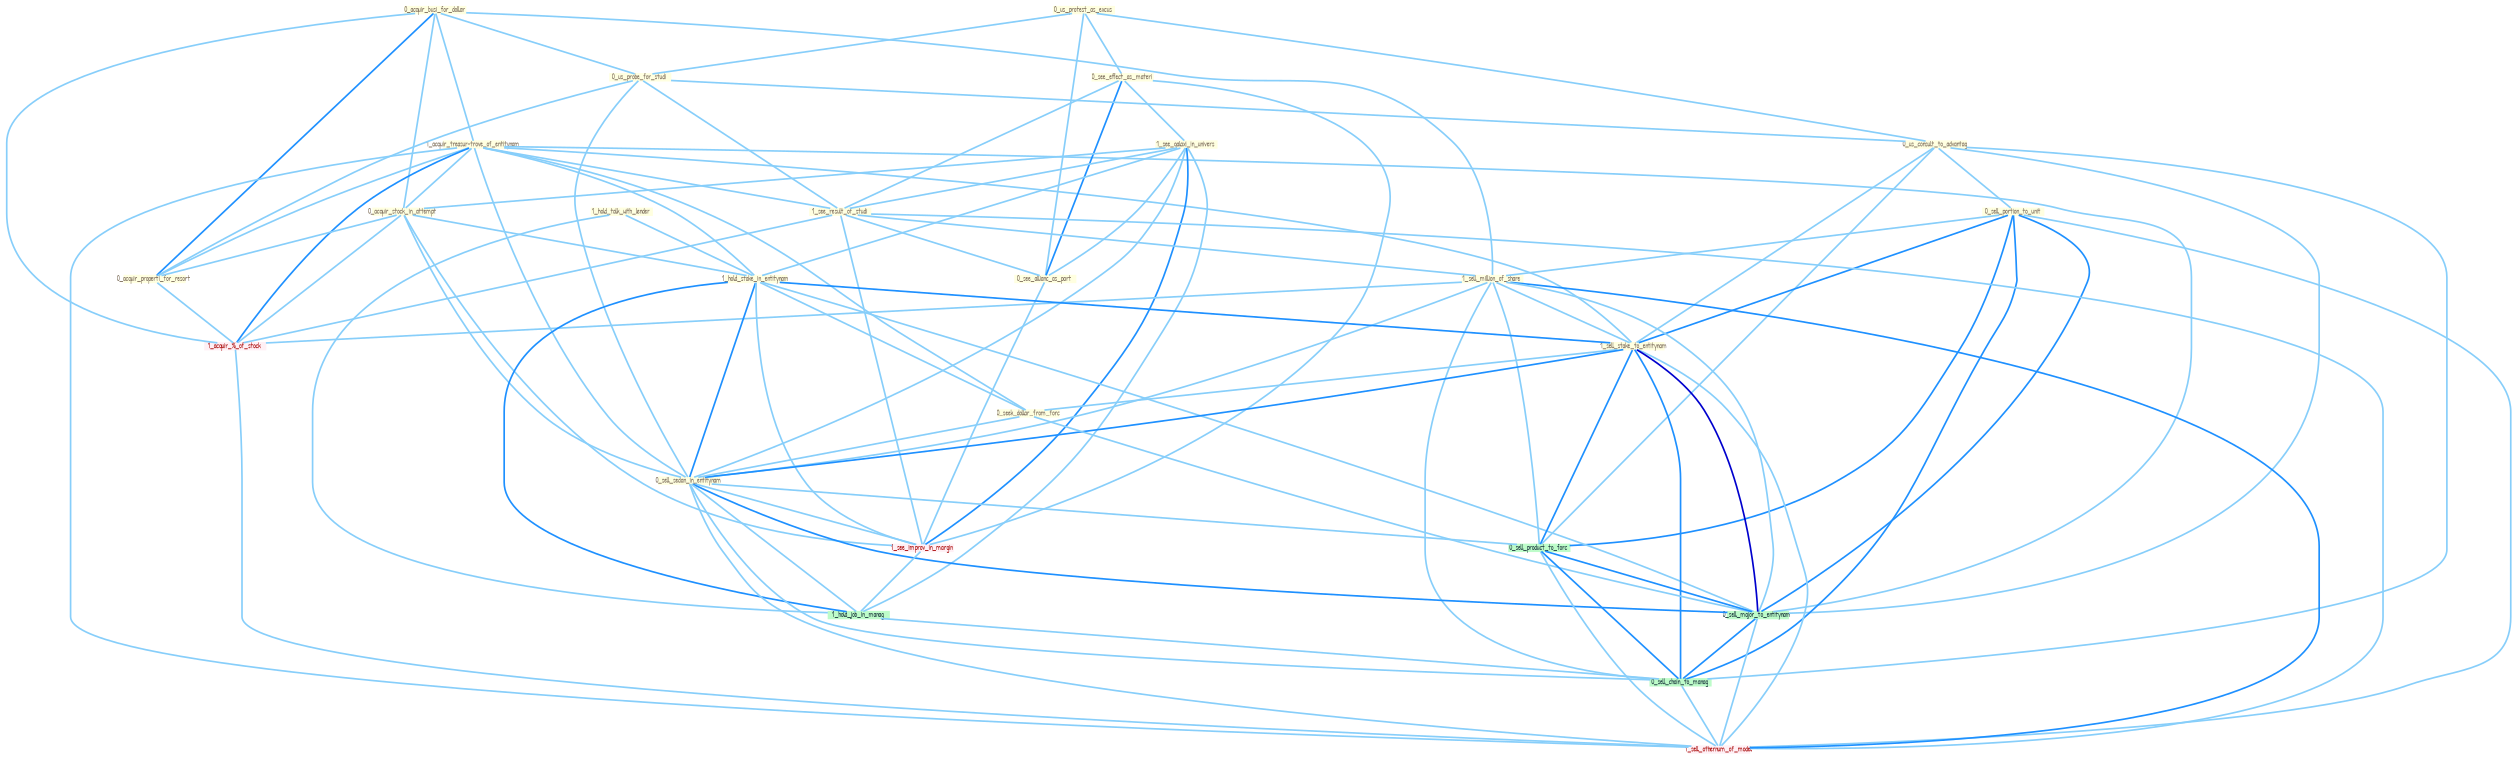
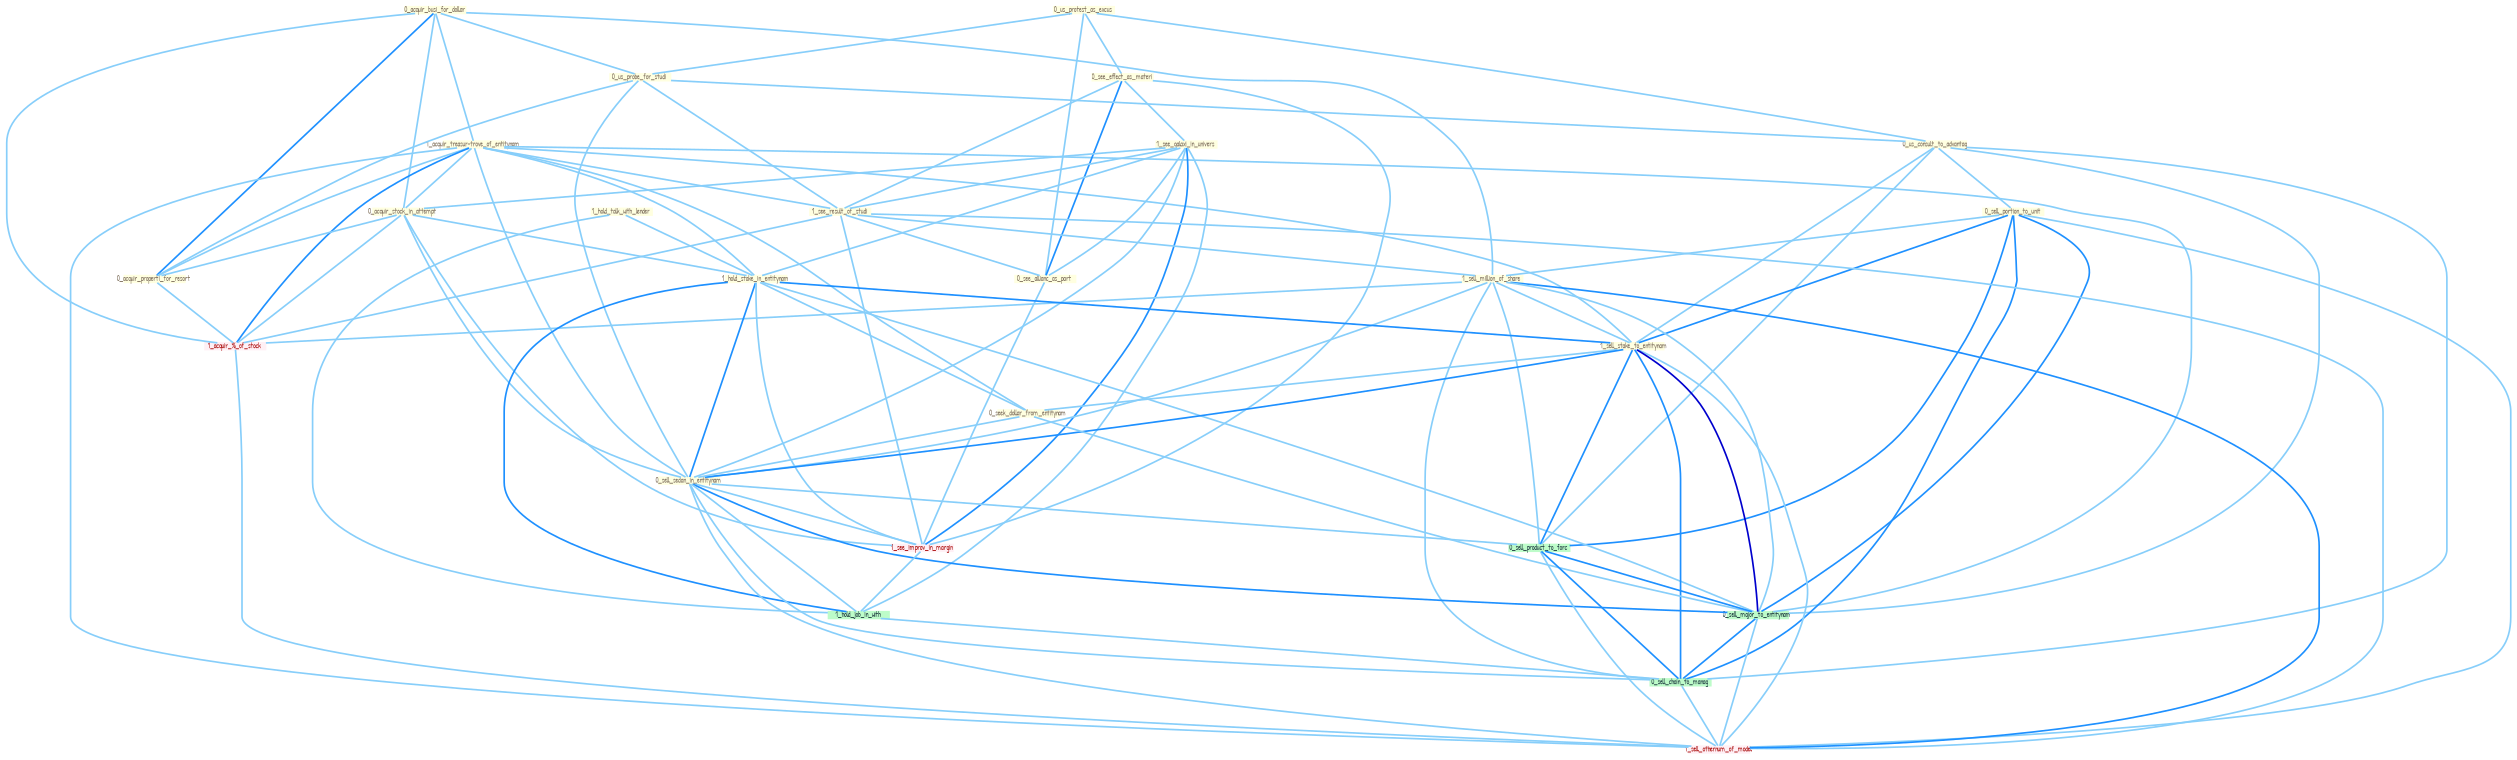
  graph {
    fontname="Patrick Hand"
    node [color="#ffffe0" fixedsize=true fontcolor="#8b7d6b" fontname="Patrick Hand" fontsize=4 shape=polygon style=filled]
    edge [color="#87cefa" fontname="Patrick Hand" w=1]
    "0_acquir_busi_for_dollar " [height=.06 width=.5]
    "1_acquir_treasur-trove_of_entitynam " [height=.06 width=.5]
    "0_us_protest_as_excus " [height=.06 width=.5]
    "0_see_effect_as_materi " [height=.06 width=.5]
    "1_see_galaxi_in_univers " [height=.06 width=.5]
    "0_acquir_stock_in_attempt " [height=.06 width=.5]
    "0_us_probe_for_studi " [height=.06 width=.5]
    "0_us_consult_to_advantag " [height=.06 width=.5]
    "0_sell_portion_to_unit " [height=.06 width=.5]
    "1_see_result_of_studi " [height=.06 width=.5]
    "1_sell_million_of_share " [height=.06 width=.5]
    "0_see_allianc_as_part " [height=.06 width=.5]
    "1_hold_talk_with_lender " [height=.06 width=.5]
    "0_acquir_properti_for_resort " [height=.06 width=.5]
    "1_hold_stake_in_entitynam " [height=.06 width=.5]
    n16 [height=.06 label="1_sell_stake_to_entitynam" width=.5]
-   "0_seek_dollar_from_entitynam " [height=.06 width=.5 label="0_seek_dollar_from_forc"]
+   "0_seek_dollar_from_entitynam " [height=.06 width=.5]
    "0_sell_sedan_in_entitynam " [height=.06 width=.5]
    "1_see_improv_in_margin " [color="#fff0f5" fontcolor="#b22222" height=.06 width=.5]
    "1_acquir_%_of_stock " [color="#fff0f5" fontcolor="#b22222" height=.06 width=.5]
    "1_sell_othernum_of_model " [color="#fff0f5" fontcolor="#b22222" height=.06 width=.5]
    "0_sell_major_to_entitynam " [color="#BDFCC9" fontcolor="#2f4f4f" height=.06 width=.5]
-   "1_hold_job_in_manag " [color="#BDFCC9" fontcolor="#2f4f4f" height=.06 width=.5]
+   "1_hold_job_in_manag " [color="#BDFCC9" fontcolor="#2f4f4f" height=.06 width=.5 label="1_hold_job_in_with"]
    "0_sell_product_to_forc " [color="#BDFCC9" fontcolor="#2f4f4f" height=.06 width=.5]
    "0_sell_chain_to_manag " [color="#BDFCC9" fontcolor="#2f4f4f" height=.06 width=.5]
    subgraph sub_1 {
      "0_acquir_busi_for_dollar "
      "1_acquir_treasur-trove_of_entitynam "
      "0_us_protest_as_excus "
      "0_see_effect_as_materi "
      "1_see_galaxi_in_univers "
      "0_acquir_stock_in_attempt "
      "0_us_probe_for_studi "
      "0_us_consult_to_advantag "
      "0_sell_portion_to_unit "
      "1_see_result_of_studi "
      "1_sell_million_of_share "
      "0_see_allianc_as_part "
      "1_hold_talk_with_lender "
      "0_acquir_properti_for_resort "
      "1_hold_stake_in_entitynam "
      n16
      "0_seek_dollar_from_entitynam "
      "0_sell_sedan_in_entitynam "
    }
    subgraph sub_2 {
      "1_see_improv_in_margin "
      "1_acquir_%_of_stock "
      "1_sell_othernum_of_model "
    }
    "0_acquir_busi_for_dollar " -- "1_acquir_treasur-trove_of_entitynam "
    "0_acquir_busi_for_dollar " -- "0_acquir_stock_in_attempt "
    "0_acquir_busi_for_dollar " -- "0_us_probe_for_studi "
    "0_acquir_busi_for_dollar " -- "1_sell_million_of_share "
    "0_acquir_busi_for_dollar " -- "0_acquir_properti_for_resort " [color="#1e90ff" w=2]
    "0_acquir_busi_for_dollar " -- "1_acquir_%_of_stock "
    "1_acquir_treasur-trove_of_entitynam " -- "0_acquir_stock_in_attempt "
    "1_acquir_treasur-trove_of_entitynam " -- "1_see_result_of_studi "
    "1_acquir_treasur-trove_of_entitynam " -- "0_acquir_properti_for_resort "
    "1_acquir_treasur-trove_of_entitynam " -- "1_hold_stake_in_entitynam "
    "1_acquir_treasur-trove_of_entitynam " -- n16
    "1_acquir_treasur-trove_of_entitynam " -- "0_seek_dollar_from_entitynam "
    "1_acquir_treasur-trove_of_entitynam " -- "0_sell_sedan_in_entitynam "
    "1_acquir_treasur-trove_of_entitynam " -- "1_acquir_%_of_stock " [color="#1e90ff" w=2]
    "1_acquir_treasur-trove_of_entitynam " -- "1_sell_othernum_of_model "
    "1_acquir_treasur-trove_of_entitynam " -- "0_sell_major_to_entitynam "
    "0_us_protest_as_excus " -- "0_see_effect_as_materi "
    "0_us_protest_as_excus " -- "0_us_probe_for_studi "
    "0_us_protest_as_excus " -- "0_us_consult_to_advantag "
    "0_us_protest_as_excus " -- "0_see_allianc_as_part "
    "0_see_effect_as_materi " -- "1_see_galaxi_in_univers "
    "0_see_effect_as_materi " -- "1_see_result_of_studi "
    "0_see_effect_as_materi " -- "0_see_allianc_as_part " [color="#1e90ff" w=2]
    "0_see_effect_as_materi " -- "1_see_improv_in_margin "
    "1_see_galaxi_in_univers " -- "0_acquir_stock_in_attempt "
    "1_see_galaxi_in_univers " -- "1_see_result_of_studi "
    "1_see_galaxi_in_univers " -- "0_see_allianc_as_part "
    "1_see_galaxi_in_univers " -- "1_hold_stake_in_entitynam "
    "1_see_galaxi_in_univers " -- "0_sell_sedan_in_entitynam "
    "1_see_galaxi_in_univers " -- "1_see_improv_in_margin " [color="#1e90ff" w=2]
    "1_see_galaxi_in_univers " -- "1_hold_job_in_manag "
    "0_acquir_stock_in_attempt " -- "0_acquir_properti_for_resort "
    "0_acquir_stock_in_attempt " -- "1_hold_stake_in_entitynam "
    "0_acquir_stock_in_attempt " -- "0_sell_sedan_in_entitynam "
    "0_acquir_stock_in_attempt " -- "1_see_improv_in_margin "
    "0_acquir_stock_in_attempt " -- "1_acquir_%_of_stock "
    "0_us_probe_for_studi " -- "0_us_consult_to_advantag "
    "0_us_probe_for_studi " -- "1_see_result_of_studi "
    "0_us_probe_for_studi " -- "0_acquir_properti_for_resort "
    "0_us_probe_for_studi " -- "0_sell_sedan_in_entitynam "
    "0_us_consult_to_advantag " -- "0_sell_portion_to_unit "
    "0_us_consult_to_advantag " -- n16
    "0_us_consult_to_advantag " -- "0_sell_major_to_entitynam "
    "0_us_consult_to_advantag " -- "0_sell_product_to_forc "
    "0_us_consult_to_advantag " -- "0_sell_chain_to_manag "
    "0_sell_portion_to_unit " -- "1_sell_million_of_share "
    "0_sell_portion_to_unit " -- n16 [color="#1e90ff" w=2]
    "0_sell_portion_to_unit " -- "1_sell_othernum_of_model "
    "0_sell_portion_to_unit " -- "0_sell_major_to_entitynam " [color="#1e90ff" w=2]
    "0_sell_portion_to_unit " -- "0_sell_product_to_forc " [color="#1e90ff" w=2]
    "0_sell_portion_to_unit " -- "0_sell_chain_to_manag " [color="#1e90ff" w=2]
    "1_see_result_of_studi " -- "1_sell_million_of_share "
    "1_see_result_of_studi " -- "0_see_allianc_as_part "
    "1_see_result_of_studi " -- "1_see_improv_in_margin "
    "1_see_result_of_studi " -- "1_acquir_%_of_stock "
    "1_see_result_of_studi " -- "1_sell_othernum_of_model "
    "1_sell_million_of_share " -- n16
    "1_sell_million_of_share " -- "0_sell_sedan_in_entitynam "
    "1_sell_million_of_share " -- "1_acquir_%_of_stock "
    "1_sell_million_of_share " -- "1_sell_othernum_of_model " [color="#1e90ff" w=2]
    "1_sell_million_of_share " -- "0_sell_major_to_entitynam "
    "1_sell_million_of_share " -- "0_sell_product_to_forc "
    "1_sell_million_of_share " -- "0_sell_chain_to_manag "
    "0_see_allianc_as_part " -- "1_see_improv_in_margin "
    "1_hold_talk_with_lender " -- "1_hold_stake_in_entitynam "
    "1_hold_talk_with_lender " -- "1_hold_job_in_manag "
    "0_acquir_properti_for_resort " -- "1_acquir_%_of_stock "
    "1_hold_stake_in_entitynam " -- n16 [color="#1e90ff" w=2]
    "1_hold_stake_in_entitynam " -- "0_seek_dollar_from_entitynam "
    "1_hold_stake_in_entitynam " -- "0_sell_sedan_in_entitynam " [color="#1e90ff" w=2]
    "1_hold_stake_in_entitynam " -- "1_see_improv_in_margin "
    "1_hold_stake_in_entitynam " -- "0_sell_major_to_entitynam "
    "1_hold_stake_in_entitynam " -- "1_hold_job_in_manag " [color="#1e90ff" w=2]
    n16 -- "0_seek_dollar_from_entitynam "
    n16 -- "0_sell_sedan_in_entitynam " [color="#1e90ff" w=2]
    n16 -- "1_sell_othernum_of_model "
    n16 -- "0_sell_major_to_entitynam " [color="#0000cd" w=3]
    n16 -- "0_sell_product_to_forc " [color="#1e90ff" w=2]
    n16 -- "0_sell_chain_to_manag " [color="#1e90ff" w=2]
    "0_seek_dollar_from_entitynam " -- "0_sell_sedan_in_entitynam "
    "0_seek_dollar_from_entitynam " -- "0_sell_major_to_entitynam "
    "0_sell_sedan_in_entitynam " -- "1_see_improv_in_margin "
    "0_sell_sedan_in_entitynam " -- "1_sell_othernum_of_model "
    "0_sell_sedan_in_entitynam " -- "0_sell_major_to_entitynam " [color="#1e90ff" w=2]
    "0_sell_sedan_in_entitynam " -- "1_hold_job_in_manag "
    "0_sell_sedan_in_entitynam " -- "0_sell_product_to_forc "
    "0_sell_sedan_in_entitynam " -- "0_sell_chain_to_manag "
    "1_see_improv_in_margin " -- "1_hold_job_in_manag "
    "1_acquir_%_of_stock " -- "1_sell_othernum_of_model "
    "0_sell_major_to_entitynam " -- "1_sell_othernum_of_model "
    "0_sell_major_to_entitynam " -- "0_sell_chain_to_manag " [color="#1e90ff" w=2]
    "1_hold_job_in_manag " -- "0_sell_chain_to_manag "
    "0_sell_product_to_forc " -- "1_sell_othernum_of_model "
    "0_sell_product_to_forc " -- "0_sell_major_to_entitynam " [color="#1e90ff" w=2]
    "0_sell_product_to_forc " -- "0_sell_chain_to_manag " [color="#1e90ff" w=2]
    "0_sell_chain_to_manag " -- "1_sell_othernum_of_model "
  }
